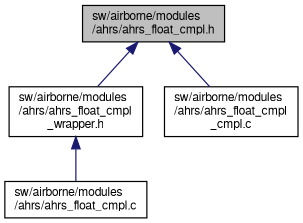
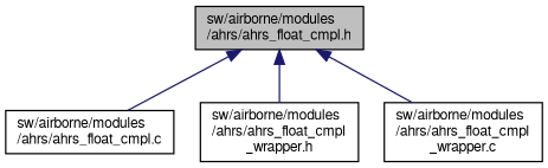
  digraph {
    node [color=black fillcolor=white fontname=FreeSans fontsize=10 shape=record style=filled]
    edge [color=midnightblue dir=back fontname=FreeSans fontsize=10 labelfontname=FreeSans labelfontsize=10 style=solid]
    n1 [fillcolor=grey75 fontcolor=black height=0.2 label="sw/airborne/modules\l/ahrs/ahrs_float_cmpl.h" width=0.4]
    n2 [height=0.2 label="sw/airborne/modules\l/ahrs/ahrs_float_cmpl.c" width=0.4]
    n3 [height=0.2 label="sw/airborne/modules\l/ahrs/ahrs_float_cmpl\l_wrapper.h" width=0.4]
-   n4 [height=0.2 label="sw/airborne/modules\l/ahrs/ahrs_float_cmpl\l_cmpl.c" width=0.4]
-   n3 -> n2
+   n4 [height=0.2 label="sw/airborne/modules\l/ahrs/ahrs_float_cmpl\l_wrapper.c" width=0.4]
+   n1 -> n2
    n1 -> n3
    n1 -> n4
  }
